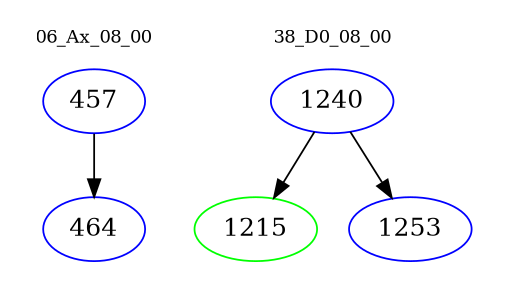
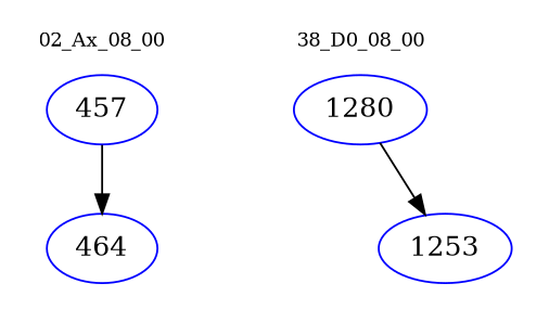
  digraph {
    node [color=blue]
    edge [color=black]
    n1 [label=457]
    n2 [label=464]
-   n3 [label=1240]
-   n4 [color=green label=1215]
+   n3 [label=1280]
    n5 [label=1253]
    subgraph cluster_1 {
      color=white
      fontsize=10
-     label="06_Ax_08_00"
+     label="02_Ax_08_00"
      n1
      n2
    }
    subgraph cluster_2 {
      color=white
      fontsize=10
      label="38_D0_08_00"
      n3
-     n4
      n5
    }
    n1 -> n2
-   n3 -> n4
    n3 -> n5
  }
